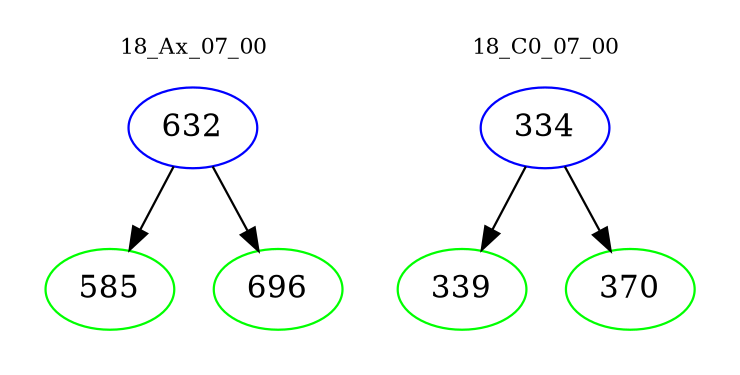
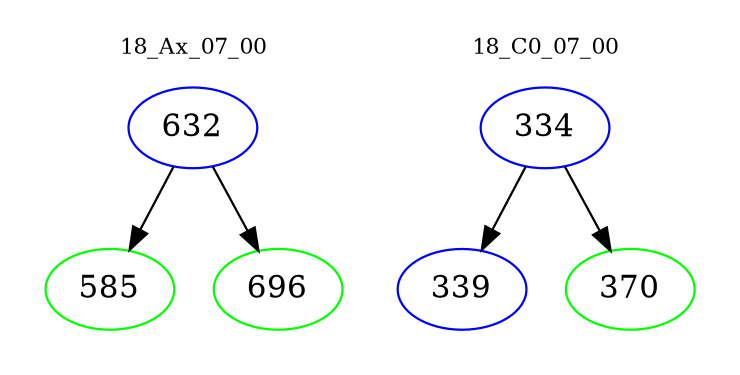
  digraph {
    node [color=green]
    edge [color=black]
    n1 [color=blue label=632]
    n2 [label=585]
    n3 [label=696]
    n4 [color=blue label=334]
-   n5 [label=339]
+   n5 [color=blue label=339]
    n6 [label=370]
    subgraph cluster_1 {
      color=white
      fontsize=10
      label="18_Ax_07_00"
      n1
      n2
      n3
    }
    subgraph cluster_2 {
      color=white
      fontsize=10
      label="18_C0_07_00"
      n4
      n5
      n6
    }
    n1 -> n2
    n1 -> n3
    n4 -> n5
    n4 -> n6
  }
